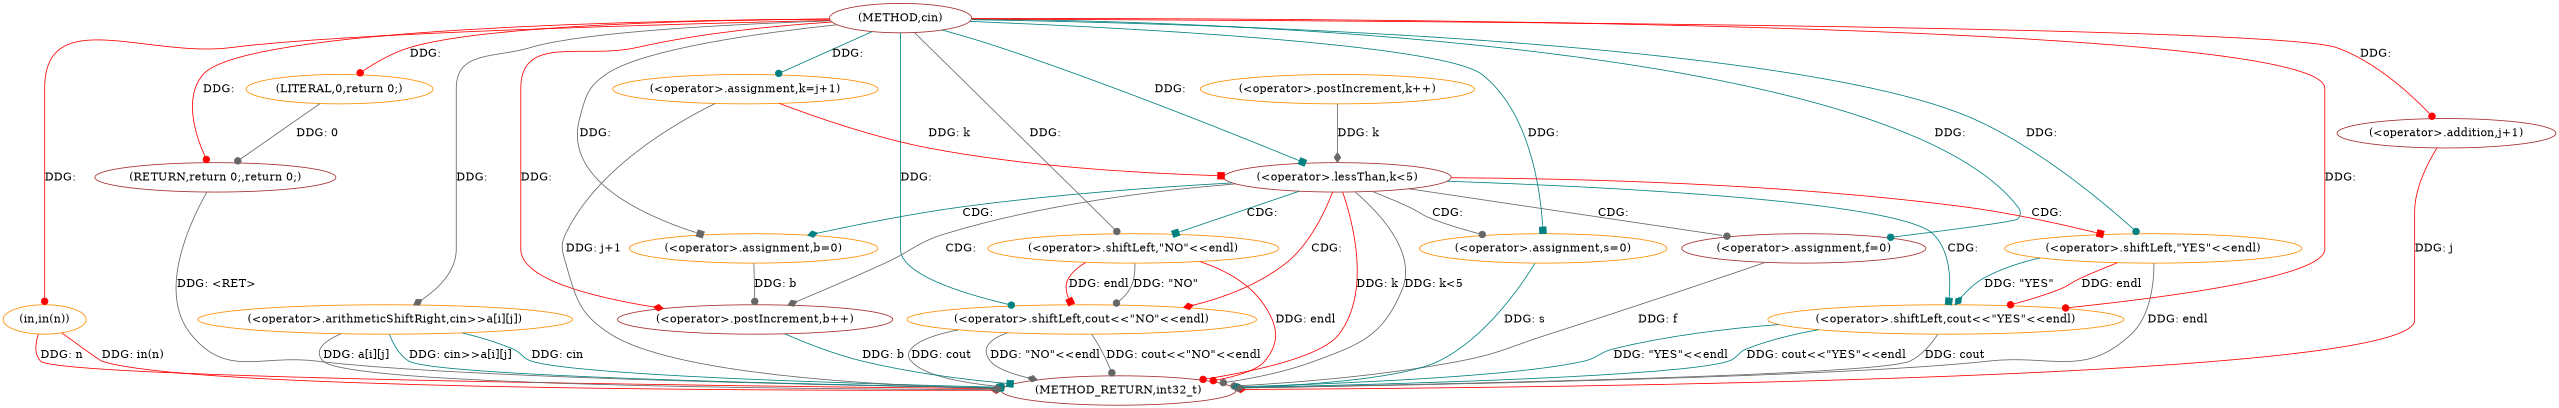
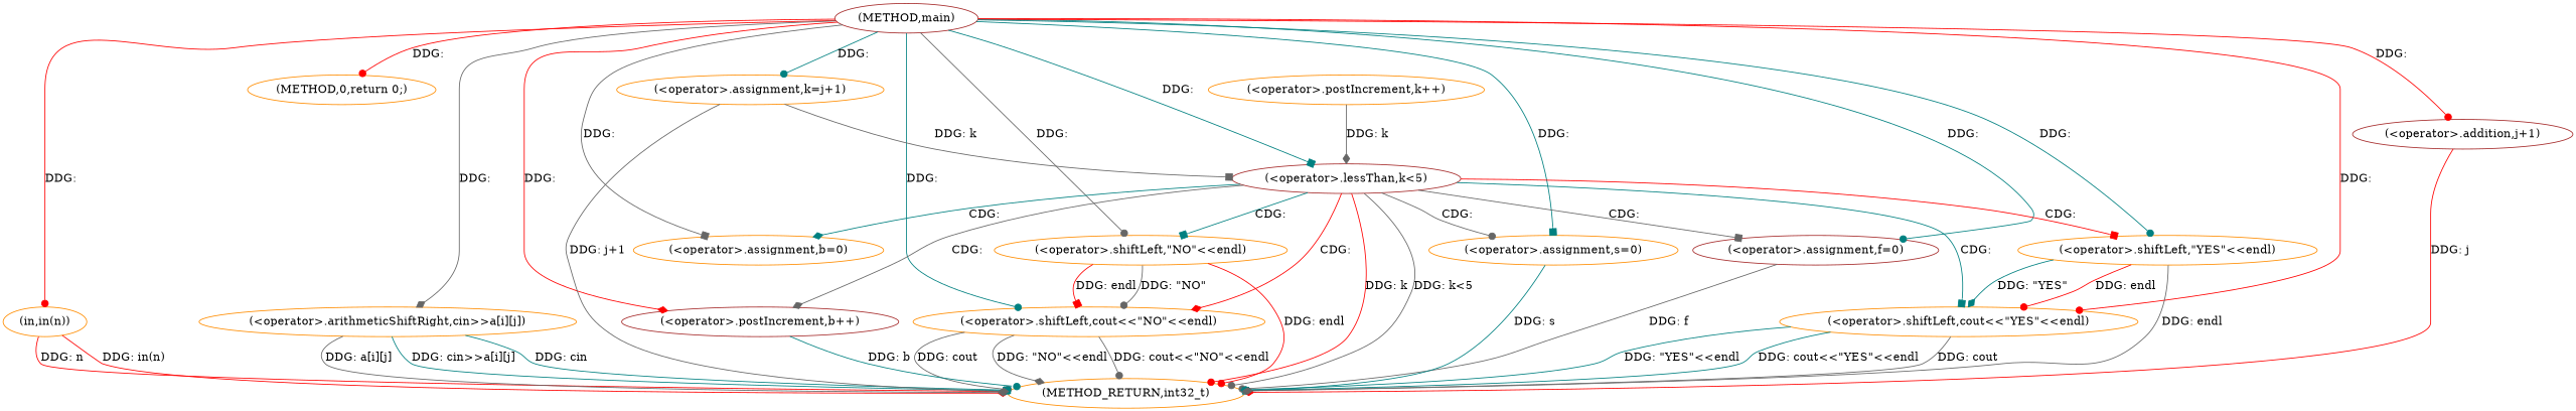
  digraph {
    node [color=darkorange]
    edge [arrowhead=dot color=gray40]
-   n1 [color=brown label="(METHOD,cin)"]
-   n2 [color=brown label="(RETURN,return 0;,return 0;)"]
+   n1 [color=brown label="(METHOD,main)"]
    n3 [label="(in,in(n))"]
    n4 [label="(<operator>.shiftLeft,cout<<\"NO\"<<endl)"]
-   n5 [label="(LITERAL,0,return 0;)"]
+   n5 [label="(METHOD,0,return 0;)"]
    n6 [label="(<operator>.arithmeticShiftRight,cin>>a[i][j])"]
    n7 [label="(<operator>.assignment,k=j+1)"]
    n8 [color=brown label="(<operator>.lessThan,k<5)"]
    n9 [label="(<operator>.shiftLeft,\"NO\"<<endl)"]
    n10 [color=brown label="(<operator>.assignment,f=0)"]
    n11 [label="(<operator>.assignment,s=0)"]
    n12 [label="(<operator>.assignment,b=0)"]
    n13 [color=brown label="(<operator>.addition,j+1)"]
    n14 [label="(<operator>.shiftLeft,cout<<\"YES\"<<endl)"]
    n15 [color=brown label="(<operator>.postIncrement,b++)"]
    n16 [label="(<operator>.shiftLeft,\"YES\"<<endl)"]
-   n17 [color=brown label="(METHOD_RETURN,int32_t)"]
+   n17 [label="(METHOD_RETURN,int32_t)"]
    n18 [label="(<operator>.postIncrement,k++)"]
-   n1 -> n2 [color=red label="DDG: "]
    n1 -> n3 [color=red label="DDG: "]
    n1 -> n4 [color=teal label="DDG: "]
    n1 -> n5 [color=red label="DDG: "]
    n1 -> n6 [arrowhead=diamond label="DDG: "]
    n1 -> n7 [color=teal label="DDG: "]
    n1 -> n8 [arrowhead=box color=teal label="DDG: "]
    n1 -> n9 [label="DDG: "]
    n1 -> n10 [color=teal label="DDG: "]
    n1 -> n11 [arrowhead=box color=teal label="DDG: "]
    n1 -> n12 [arrowhead=box label="DDG: "]
    n1 -> n13 [color=red label="DDG: "]
    n1 -> n14 [color=red label="DDG: "]
    n1 -> n15 [arrowhead=diamond color=red label="DDG: "]
    n1 -> n16 [color=teal label="DDG: "]
-   n2 -> n17 [arrowhead=diamond label="DDG: <RET>"]
    n3 -> n17 [arrowhead=diamond color=red label="DDG: n"]
    n3 -> n17 [arrowhead=diamond color=red label="DDG: in(n)"]
    n4 -> n17 [label="DDG: cout"]
    n4 -> n17 [arrowhead=diamond label="DDG: \"NO\"<<endl"]
    n4 -> n17 [label="DDG: cout<<\"NO\"<<endl"]
-   n5 -> n2 [label="DDG: 0"]
    n6 -> n17 [arrowhead=diamond label="DDG: a[i][j]"]
    n6 -> n17 [arrowhead=box color=teal label="DDG: cin>>a[i][j]"]
    n6 -> n17 [arrowhead=box color=teal label="DDG: cin"]
-   n7 -> n8 [arrowhead=box color=red label="DDG: k"]
+   n7 -> n8 [arrowhead=box label="DDG: k"]
    n7 -> n17 [arrowhead=diamond label="DDG: j+1"]
    n8 -> n4 [arrowhead=diamond color=red label="CDG: "]
    n8 -> n9 [arrowhead=box color=teal label="CDG: "]
-   n8 -> n10 [label="CDG: "]
+   n8 -> n10 [arrowhead=box label="CDG: "]
    n8 -> n11 [label="CDG: "]
    n8 -> n12 [arrowhead=diamond color=teal label="CDG: "]
    n8 -> n14 [arrowhead=box color=teal label="CDG: "]
    n8 -> n15 [arrowhead=diamond label="CDG: "]
    n8 -> n16 [arrowhead=box color=red label="CDG: "]
    n8 -> n17 [color=red label="DDG: k"]
    n8 -> n17 [label="DDG: k<5"]
    n9 -> n4 [arrowhead=box color=red label="DDG: endl"]
    n9 -> n4 [label="DDG: \"NO\""]
    n9 -> n17 [color=red label="DDG: endl"]
    n10 -> n17 [label="DDG: f"]
-   n11 -> n17 [arrowhead=diamond color=teal label="DDG: s"]
-   n12 -> n15 [label="DDG: b"]
+   n11 -> n17 [arrowhead=box color=teal label="DDG: s"]
    n13 -> n17 [arrowhead=diamond color=red label="DDG: j"]
    n14 -> n17 [label="DDG: cout"]
    n14 -> n17 [arrowhead=diamond color=teal label="DDG: \"YES\"<<endl"]
    n14 -> n17 [arrowhead=diamond color=teal label="DDG: cout<<\"YES\"<<endl"]
-   n15 -> n17 [arrowhead=box color=teal label="DDG: b"]
+   n15 -> n17 [color=teal label="DDG: b"]
    n16 -> n14 [color=red label="DDG: endl"]
    n16 -> n14 [arrowhead=diamond color=teal label="DDG: \"YES\""]
    n16 -> n17 [arrowhead=diamond label="DDG: endl"]
    n18 -> n8 [arrowhead=diamond label="DDG: k"]
  }
